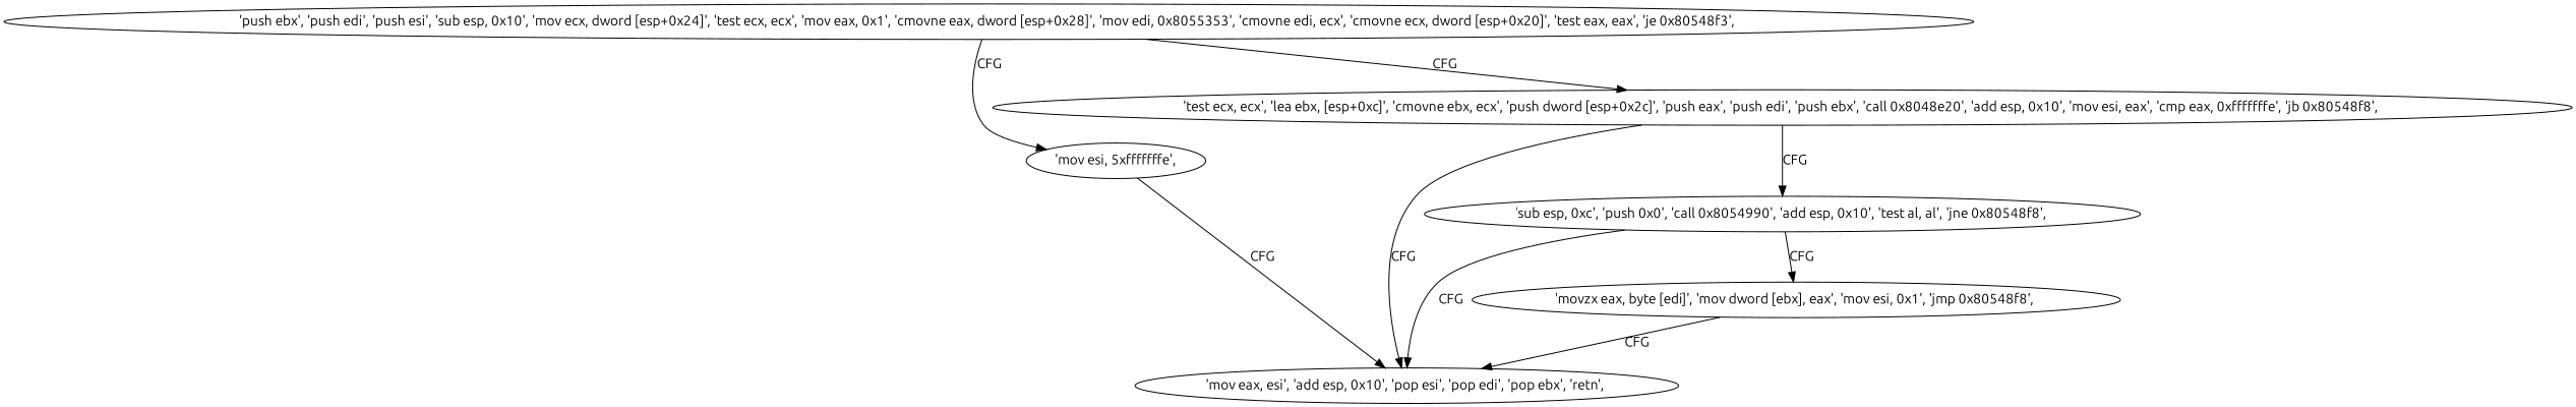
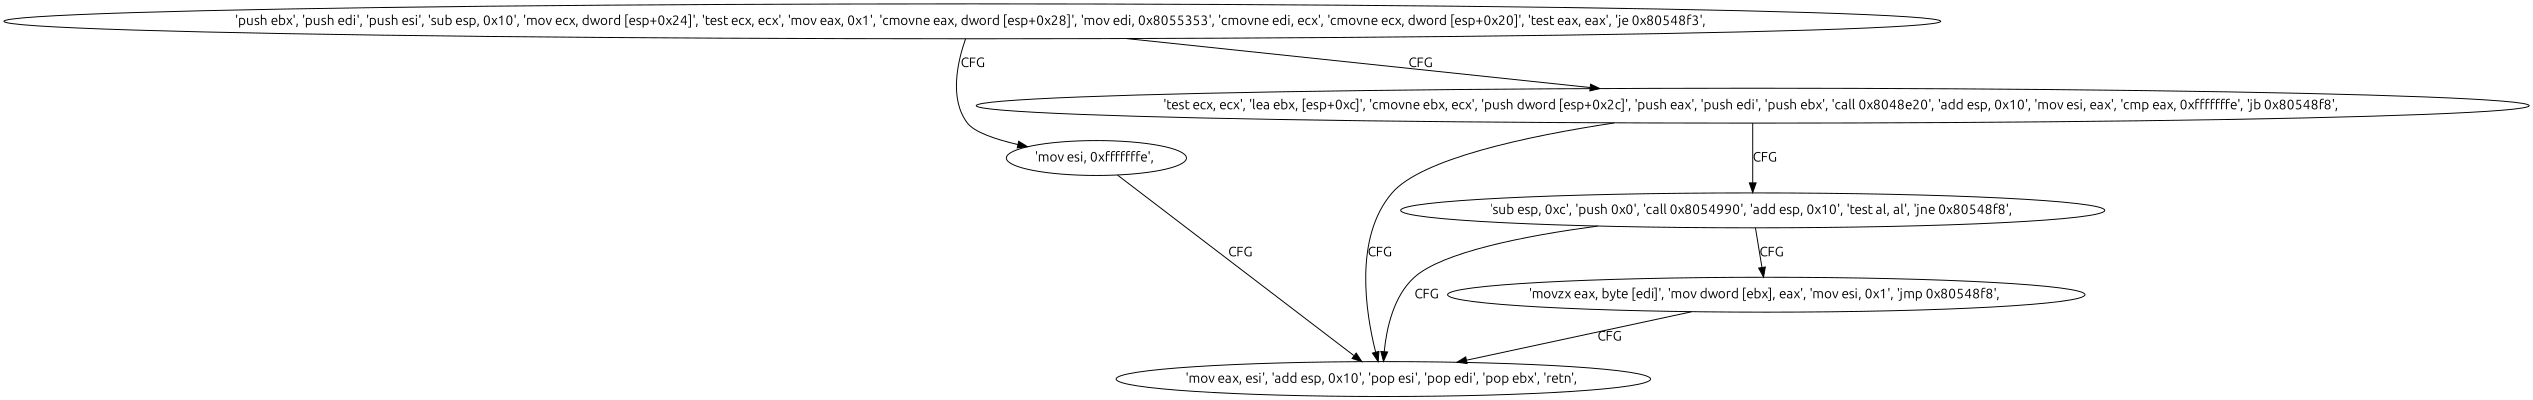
  digraph {
    fontname=Ubuntu
    node [fontname=Ubuntu]
    edge [fontname=Ubuntu]
    n1 [label="'push ebx', 'push edi', 'push esi', 'sub esp, 0x10', 'mov ecx, dword [esp+0x24]', 'test ecx, ecx', 'mov eax, 0x1', 'cmovne eax, dword [esp+0x28]', 'mov edi, 0x8055353', 'cmovne edi, ecx', 'cmovne ecx, dword [esp+0x20]', 'test eax, eax', 'je 0x80548f3', "]
-   n2 [label="'mov esi, 5xfffffffe',"]
+   n2 [label="'mov esi, 0xfffffffe', "]
    n3 [label="'test ecx, ecx', 'lea ebx, [esp+0xc]', 'cmovne ebx, ecx', 'push dword [esp+0x2c]', 'push eax', 'push edi', 'push ebx', 'call 0x8048e20', 'add esp, 0x10', 'mov esi, eax', 'cmp eax, 0xfffffffe', 'jb 0x80548f8', "]
    n4 [label="'mov eax, esi', 'add esp, 0x10', 'pop esi', 'pop edi', 'pop ebx', 'retn', "]
    n5 [label="'sub esp, 0xc', 'push 0x0', 'call 0x8054990', 'add esp, 0x10', 'test al, al', 'jne 0x80548f8', "]
    n6 [label="'movzx eax, byte [edi]', 'mov dword [ebx], eax', 'mov esi, 0x1', 'jmp 0x80548f8', "]
    n1 -> n2 [label=CFG]
    n1 -> n3 [label=CFG]
    n2 -> n4 [label=CFG]
    n3 -> n4 [label=CFG]
    n3 -> n5 [label=CFG]
    n5 -> n4 [label=CFG]
    n5 -> n6 [label=CFG]
    n6 -> n4 [label=CFG]
  }
